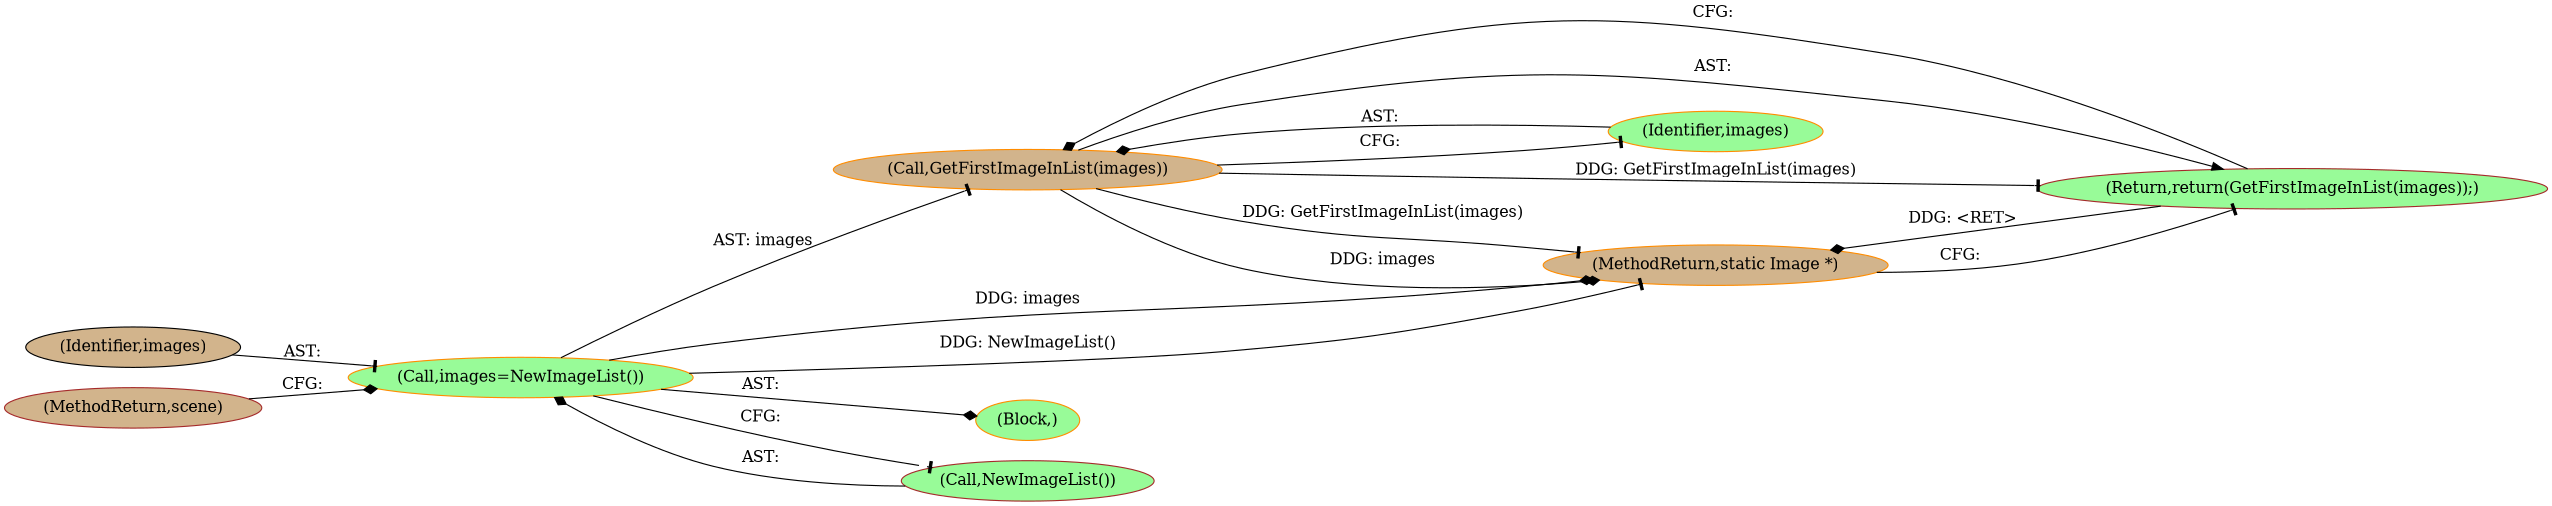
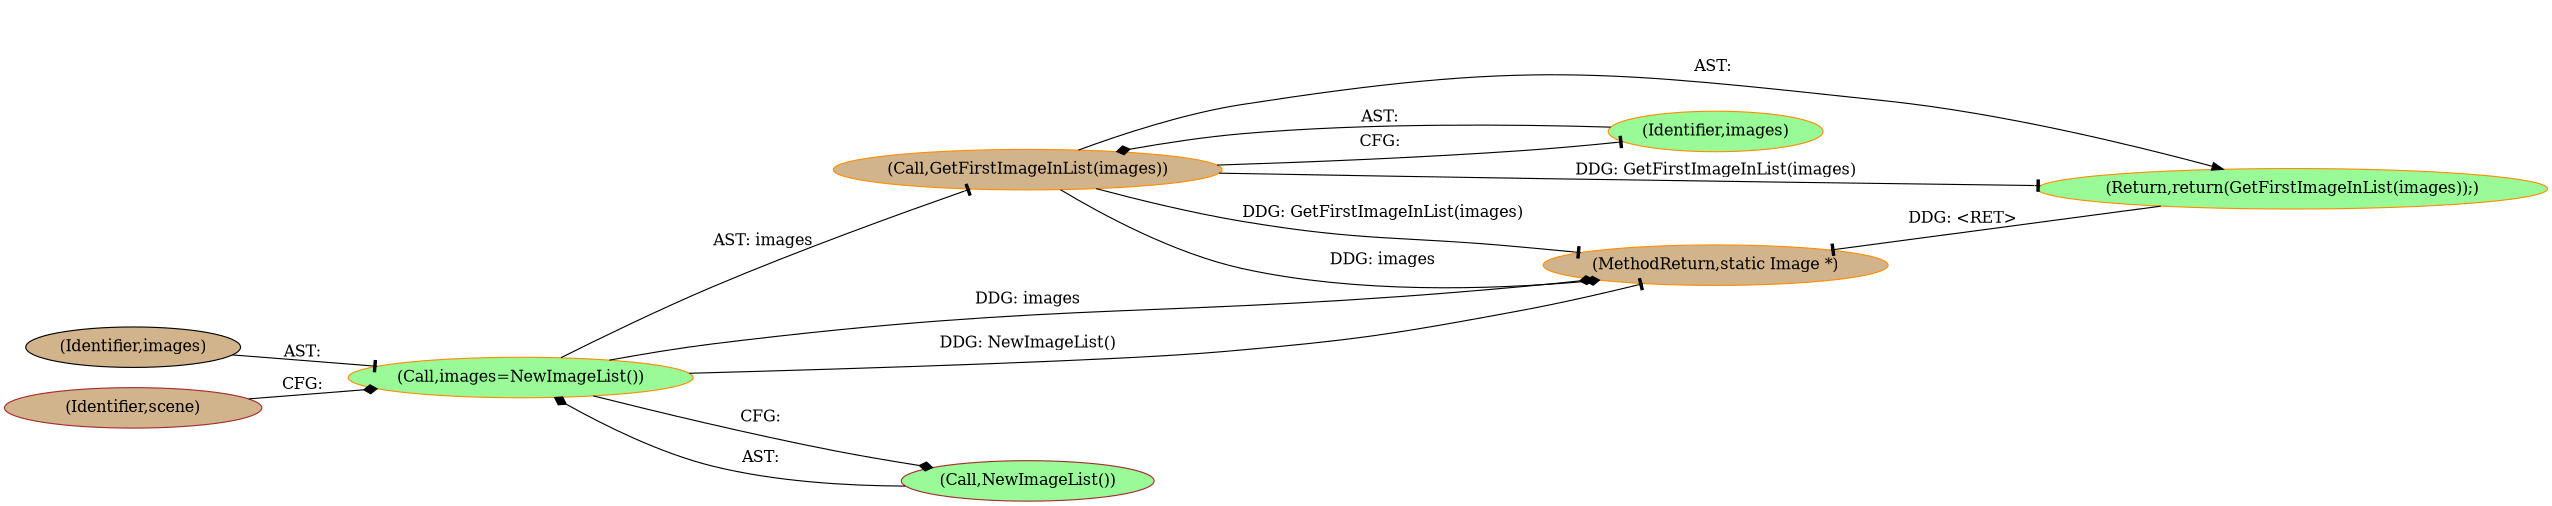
  digraph {
    rankdir=LR
    node [color=darkorange fillcolor=palegreen style=filled]
    edge [arrowhead=tee]
    n1 [label="(Call,images=NewImageList())"]
    n2 [fillcolor=tan label="(Call,GetFirstImageInList(images))"]
-   n3 [label="(Block,)"]
    n4 [fillcolor=tan label="(MethodReturn,static Image *)"]
    n5 [color=brown label="(Call,NewImageList())"]
-   n6 [color=brown label="(Return,return(GetFirstImageInList(images));)"]
+   n6 [label="(Return,return(GetFirstImageInList(images));)"]
    n7 [label="(Identifier,images)"]
    n8 [color=black fillcolor=tan label="(Identifier,images)"]
-   n9 [color=brown fillcolor=tan label="(MethodReturn,scene)"]
+   n9 [color=brown fillcolor=tan label="(Identifier,scene)"]
    n1 -> n2 [label="AST: images"]
-   n1 -> n3 [arrowhead=diamond label="AST: "]
    n1 -> n4 [arrowhead=diamond label="DDG: images"]
    n1 -> n4 [label="DDG: NewImageList()"]
-   n1 -> n5 [label="CFG: "]
+   n1 -> n5 [arrowhead=diamond label="CFG: "]
    n2 -> n4 [label="DDG: GetFirstImageInList(images)"]
    n2 -> n4 [arrowhead=diamond label="DDG: images"]
    n2 -> n6 [arrowhead=normal label="AST: "]
    n2 -> n6 [label="DDG: GetFirstImageInList(images)"]
    n2 -> n7 [label="CFG: "]
-   n4 -> n6 [label="CFG: "]
    n5 -> n1 [arrowhead=diamond label="AST: "]
-   n6 -> n2 [arrowhead=diamond label="CFG: "]
-   n6 -> n4 [arrowhead=diamond label="DDG: <RET>"]
+   n6 -> n4 [label="DDG: <RET>"]
    n7 -> n2 [arrowhead=diamond label="AST: "]
    n8 -> n1 [label="AST: "]
    n9 -> n1 [arrowhead=diamond label="CFG: "]
  }
